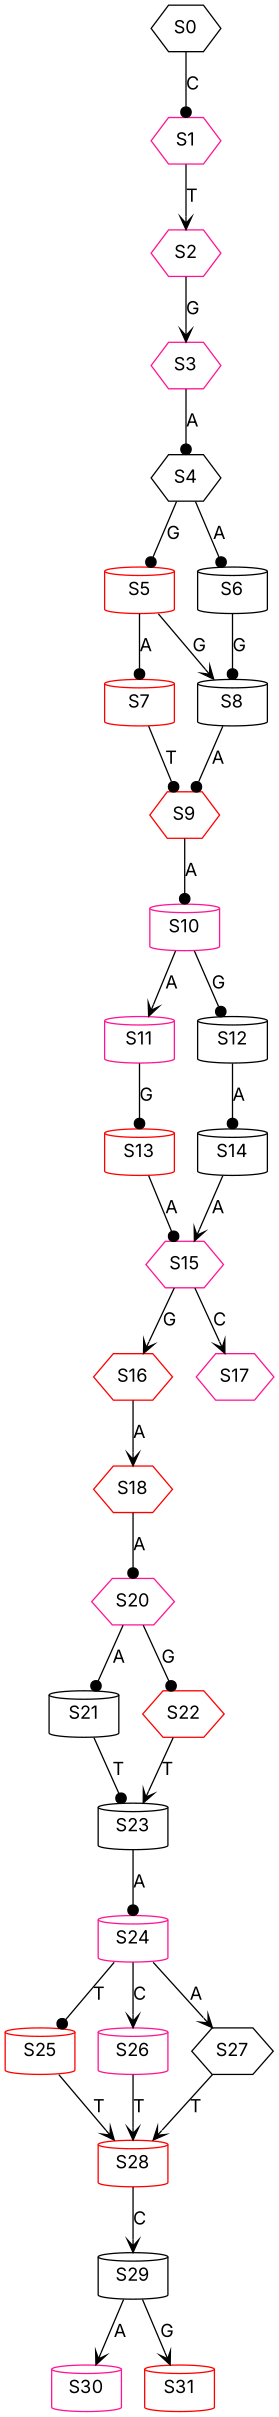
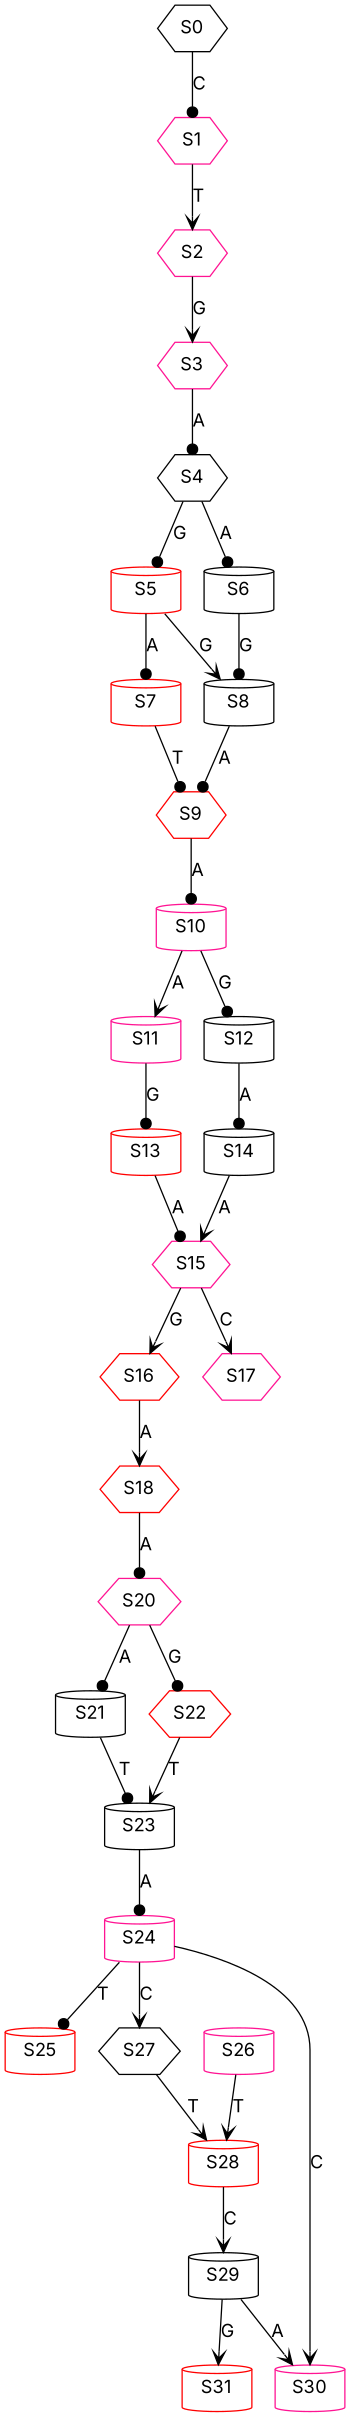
  strict digraph {
    fontname=Inter
    node [color=deeppink fontname=Inter shape=cylinder]
    edge [arrowhead=dot fontname=Inter]
    S0 [color=black shape=hexagon]
    S1 [shape=hexagon]
    S2 [shape=hexagon]
    S3 [shape=hexagon]
    S4 [color=black shape=hexagon]
    S5 [color=red]
    S6 [color=black]
    S7 [color=red]
    S8 [color=black]
    S9 [color=red shape=hexagon]
    S10
    S11
    S12 [color=black]
    S13 [color=red]
    S14 [color=black]
    S15 [shape=hexagon]
    S16 [color=red shape=hexagon]
    S17 [shape=hexagon]
    S18 [color=red shape=hexagon]
    S20 [shape=hexagon]
    S21 [color=black]
    S22 [color=red shape=hexagon]
    S23 [color=black]
    S24
    S25 [color=red]
    S26
    S27 [color=black shape=hexagon]
    S28 [color=red]
    S29 [color=black]
    S30
    S31 [color=red]
    S0 -> S1 [label=C]
    S1 -> S2 [arrowhead=vee label=T]
    S2 -> S3 [arrowhead=vee label=G]
    S3 -> S4 [label=A]
    S4 -> S5 [label=G]
    S4 -> S6 [label=A]
    S5 -> S7 [label=A]
    S5 -> S8 [arrowhead=vee label=G]
    S6 -> S8 [label=G]
    S7 -> S9 [label=T]
    S8 -> S9 [label=A]
    S9 -> S10 [label=A]
    S10 -> S11 [arrowhead=vee label=A]
    S10 -> S12 [label=G]
    S11 -> S13 [label=G]
    S12 -> S14 [label=A]
    S13 -> S15 [label=A]
    S14 -> S15 [arrowhead=vee label=A]
    S15 -> S16 [arrowhead=vee label=G]
    S15 -> S17 [arrowhead=vee label=C]
    S16 -> S18 [arrowhead=vee label=A]
    S18 -> S20 [label=A]
    S20 -> S21 [label=A]
    S20 -> S22 [label=G]
    S21 -> S23 [label=T]
    S22 -> S23 [arrowhead=vee label=T]
    S23 -> S24 [label=A]
    S24 -> S25 [label=T]
-   S24 -> S26 [arrowhead=vee label=C]
-   S24 -> S27 [arrowhead=vee label=A]
-   S25 -> S28 [arrowhead=vee label=T]
+   S24 -> S30 [arrowhead=vee label=C]
+   S24 -> S27 [arrowhead=vee label=C]
    S26 -> S28 [arrowhead=vee label=T]
    S27 -> S28 [arrowhead=vee label=T]
    S28 -> S29 [arrowhead=vee label=C]
    S29 -> S30 [arrowhead=vee label=A]
    S29 -> S31 [arrowhead=vee label=G]
  }
